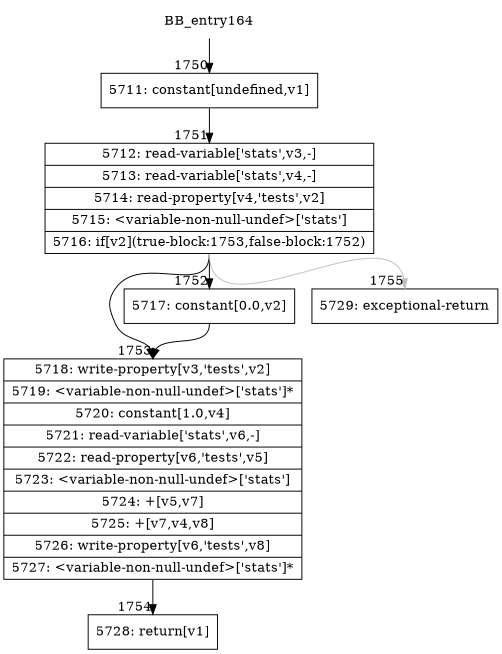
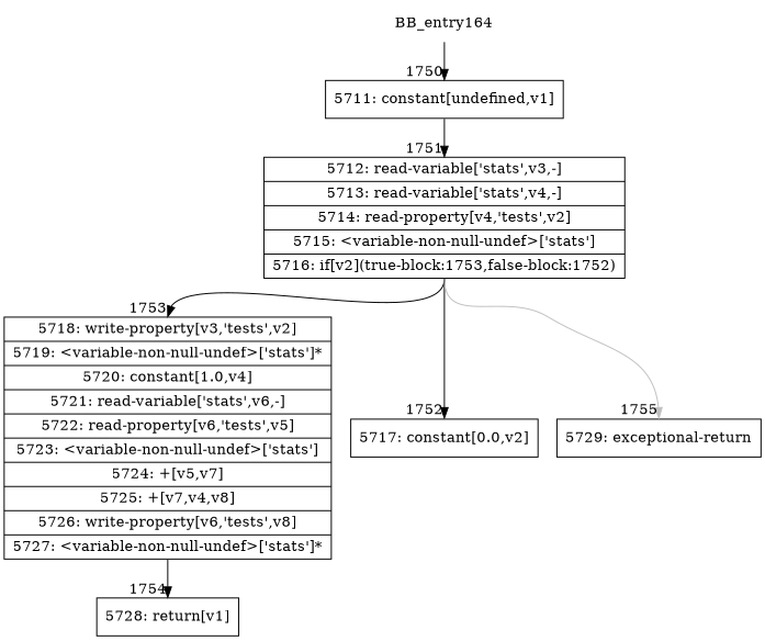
  digraph {
    rankdir=TD
    node [shape=record]
    edge [headport=n tailport=s]
    n1 [label=BB_entry164 shape=none]
    n2 [label="{5711: constant[undefined,v1]}"]
    n3 [label="{5712: read-variable['stats',v3,-]|5713: read-variable['stats',v4,-]|5714: read-property[v4,'tests',v2]|5715: \<variable-non-null-undef\>['stats']|5716: if[v2](true-block:1753,false-block:1752)}"]
    n4 [label="{5718: write-property[v3,'tests',v2]|5719: \<variable-non-null-undef\>['stats']*|5720: constant[1.0,v4]|5721: read-variable['stats',v6,-]|5722: read-property[v6,'tests',v5]|5723: \<variable-non-null-undef\>['stats']|5724: +[v5,v7]|5725: +[v7,v4,v8]|5726: write-property[v6,'tests',v8]|5727: \<variable-non-null-undef\>['stats']*}"]
    n5 [label="{5717: constant[0.0,v2]}"]
    n6 [label="{5729: exceptional-return}"]
    n7 [label="{5728: return[v1]}"]
    n1 -> n2 [headlabel="    1750"]
    n2 -> n3 [headlabel="      1751"]
    n3 -> n4 [headlabel="      1753"]
    n3 -> n5 [headlabel="      1752"]
    n3 -> n6 [color=gray headlabel="      1755"]
    n4 -> n7 [headlabel="      1754"]
-   n5 -> n4
  }
